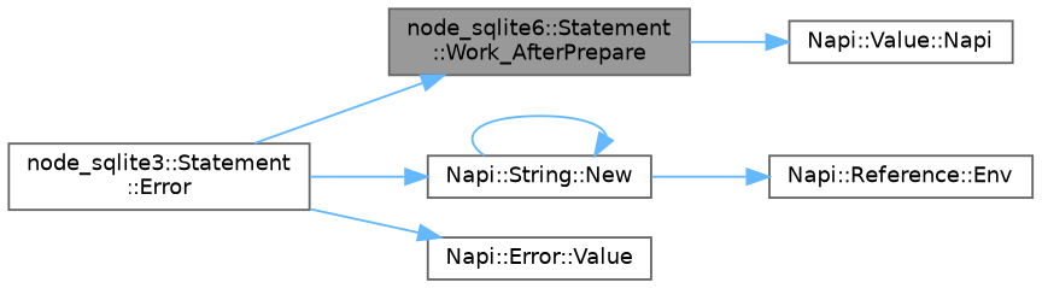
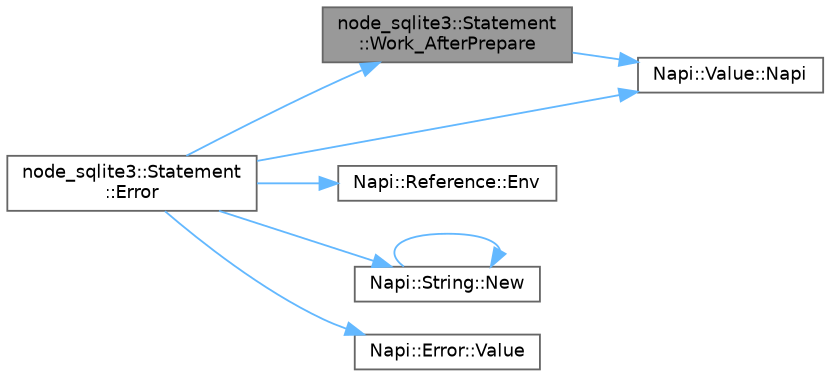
  digraph {
    rankdir=LR
    node [color=grey40 fillcolor=white fontname=Helvetica fontsize=10 shape=box style=filled]
    edge [color=steelblue1 fontname=Helvetica fontsize=10 labelfontname=Helvetica labelfontsize=10 style=solid]
-   n1 [color=gray40 fillcolor=grey60 fontcolor=black height=0.2 label="node_sqlite6::Statement\l::Work_AfterPrepare" width=0.4]
+   n1 [color=gray40 fillcolor=grey60 fontcolor=black height=0.2 label="node_sqlite3::Statement\l::Work_AfterPrepare" width=0.4]
    n2 [height=0.2 label="Napi::Value::Napi" width=0.4]
    n3 [height=0.2 label="node_sqlite3::Statement\l::Error" width=0.4]
    n4 [height=0.2 label="Napi::Reference::Env" width=0.4]
    n5 [height=0.2 label="Napi::String::New" width=0.4]
    n6 [height=0.2 label="Napi::Error::Value" width=0.4]
    n1 -> n2
    n3 -> n1
-   n5 -> n4
+   n3 -> n2
+   n3 -> n4
    n3 -> n5
    n3 -> n6
    n5 -> n5
  }
